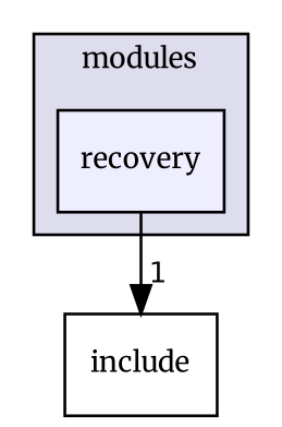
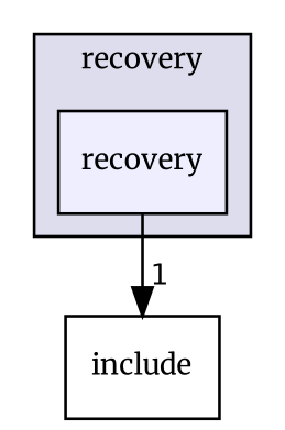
  digraph {
    compound=true
    fontname=Merriweather
    node [fontname=Merriweather fontsize=10 shape=box]
    n1 [fillcolor="#eeeeff" label=recovery pencolor=black style=filled]
    n2 [label=include]
    subgraph cluster_1 {
      bgcolor="#ddddee"
      fontsize=10
-     label=modules
+     label=recovery
      pencolor=black
      n1
    }
    n1 -> n2 [headlabel=1 labeldistance=1.5 labelfontname=Helvetica labelfontsize=10 fontname=Merriweather]
  }
